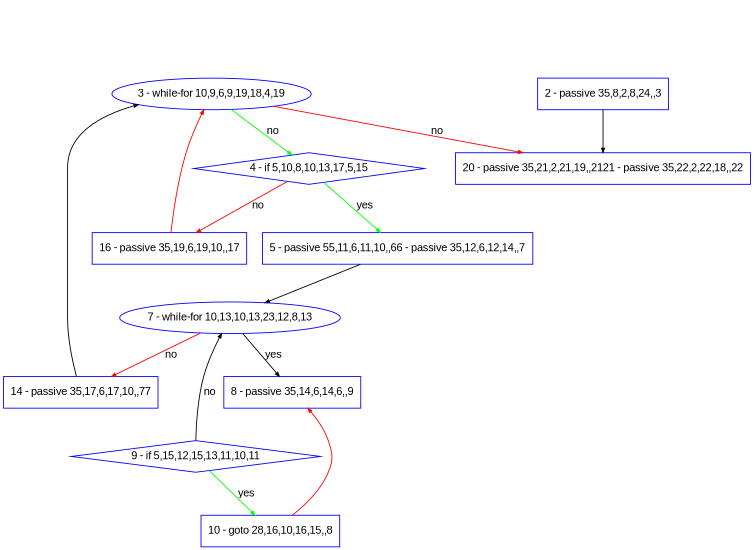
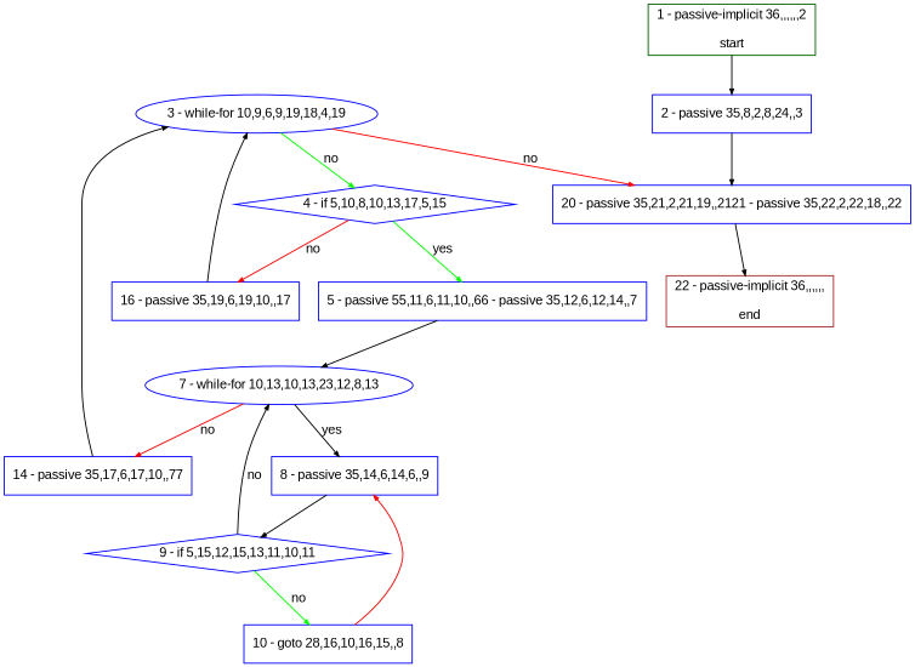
  digraph {
    bgcolor=white
    compound=true
    fillcolor="#FFFFCC"
    fontname=Arial
    fontsize=12
    pack=true
    packmode=clust
    style="rounded,filled"
    node [color="#0000ff" compound=true fillcolor="#ffffff" fixedsize=false fontname=Arial fontsize=12 node_initialized=no shape=box style=filled]
    edge [arrowhead=normal arrowsize=0.5 arrowtail=none color="#000000" compound=true dir=forward fontcolor=black fontname=Arial fontsize=12]
    n1 [label="2 - passive 35,8,2,8,24,,3"]
    n2 [label="20 - passive 35,21,2,21,19,,2121 - passive 35,22,2,22,18,,22"]
    n3 [label="3 - while-for 10,9,6,9,19,18,4,19" shape=oval]
    n4 [label="4 - if 5,10,8,10,13,17,5,15" shape=diamond]
+   n5 [color="#006400" label="1 - passive-implicit 36,,,,,,2\n\nstart"]
    n6 [label="5 - passive 55,11,6,11,10,,66 - passive 35,12,6,12,14,,7"]
    n7 [label="16 - passive 35,19,6,19,10,,17"]
+   n8 [color="#a52a2a" label="22 - passive-implicit 36,,,,,,\n\nend"]
    n9 [label="7 - while-for 10,13,10,13,23,12,8,13" shape=oval]
    n10 [label="8 - passive 35,14,6,14,6,,9"]
    n11 [label="14 - passive 35,17,6,17,10,,77"]
    n12 [label="9 - if 5,15,12,15,13,11,10,11" shape=diamond]
    n13 [label="10 - goto 28,16,10,16,15,,8"]
    n1 -> n2
+   n2 -> n8
    n3 -> n2 [color="#ff0000" label=no]
    n3 -> n4 [color="#00ff00" label=no]
    n4 -> n6 [color="#00ff00" label=yes]
    n4 -> n7 [color="#ff0000" label=no]
+   n5 -> n1
    n6 -> n9
-   n7 -> n3 [color="#ff0000"]
+   n7 -> n3
    n9 -> n10 [label=yes]
    n9 -> n11 [color="#ff0000" label=no]
+   n10 -> n12
    n11 -> n3
    n12 -> n9 [label=no]
-   n12 -> n13 [color="#00ff00" label=yes]
+   n12 -> n13 [color="#00ff00" label=no]
    n13 -> n10 [color="#ff0000"]
  }
